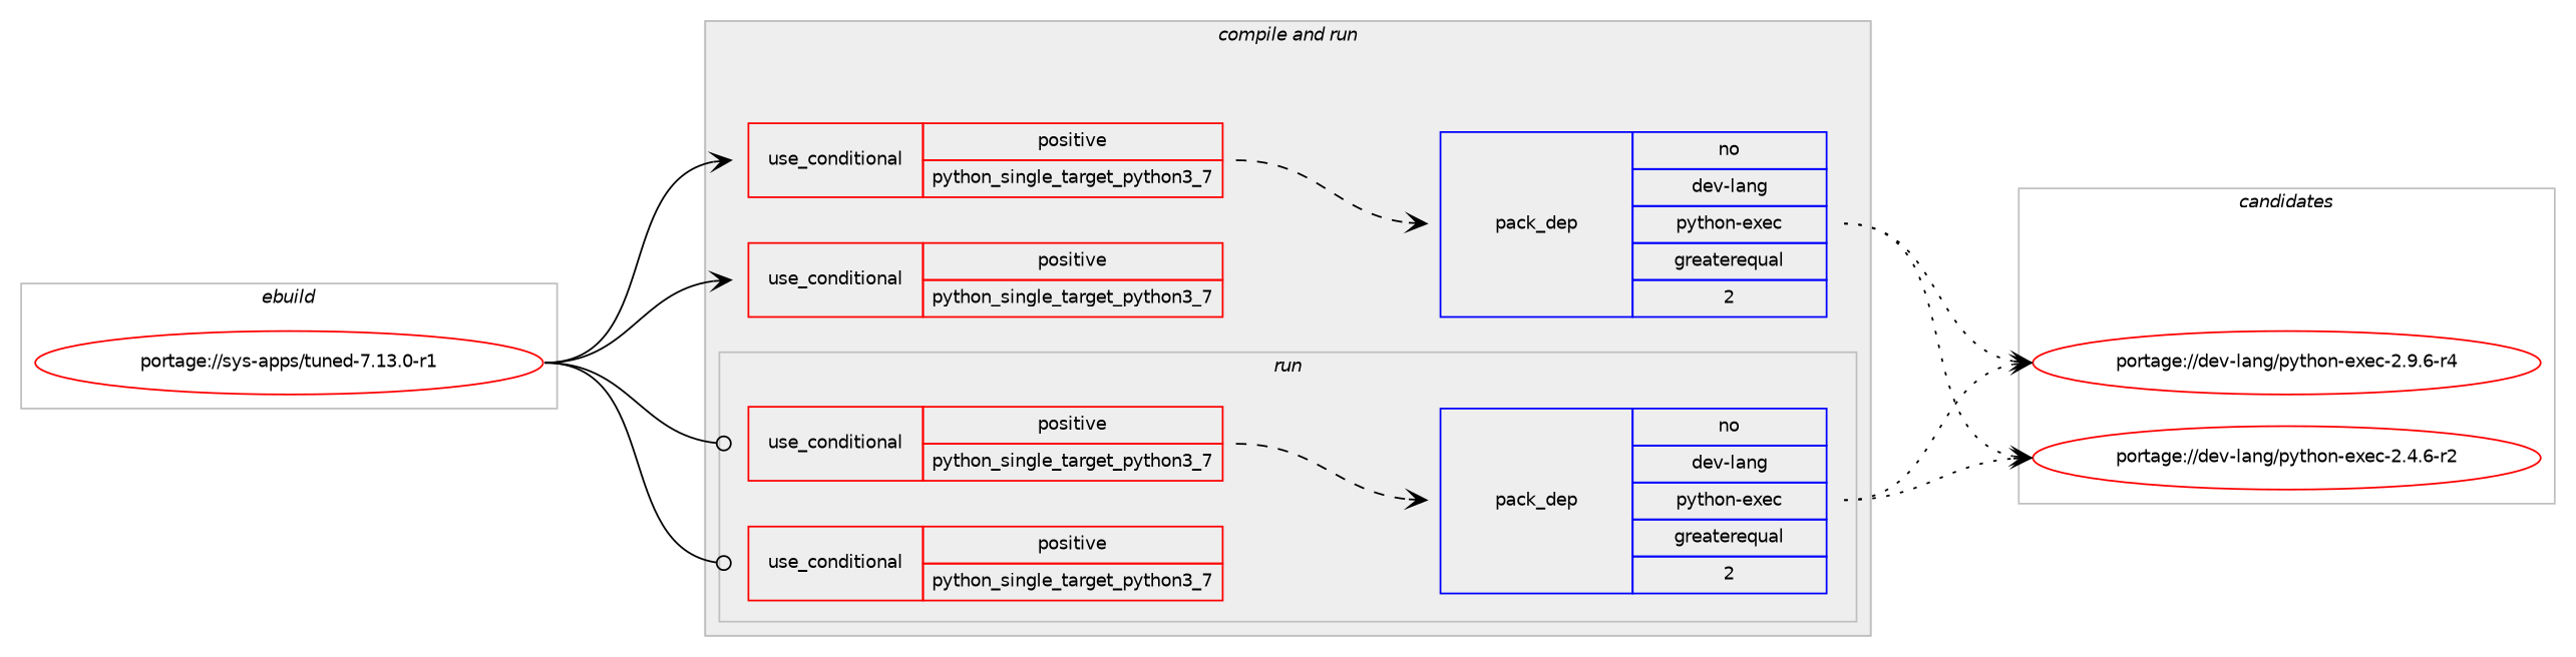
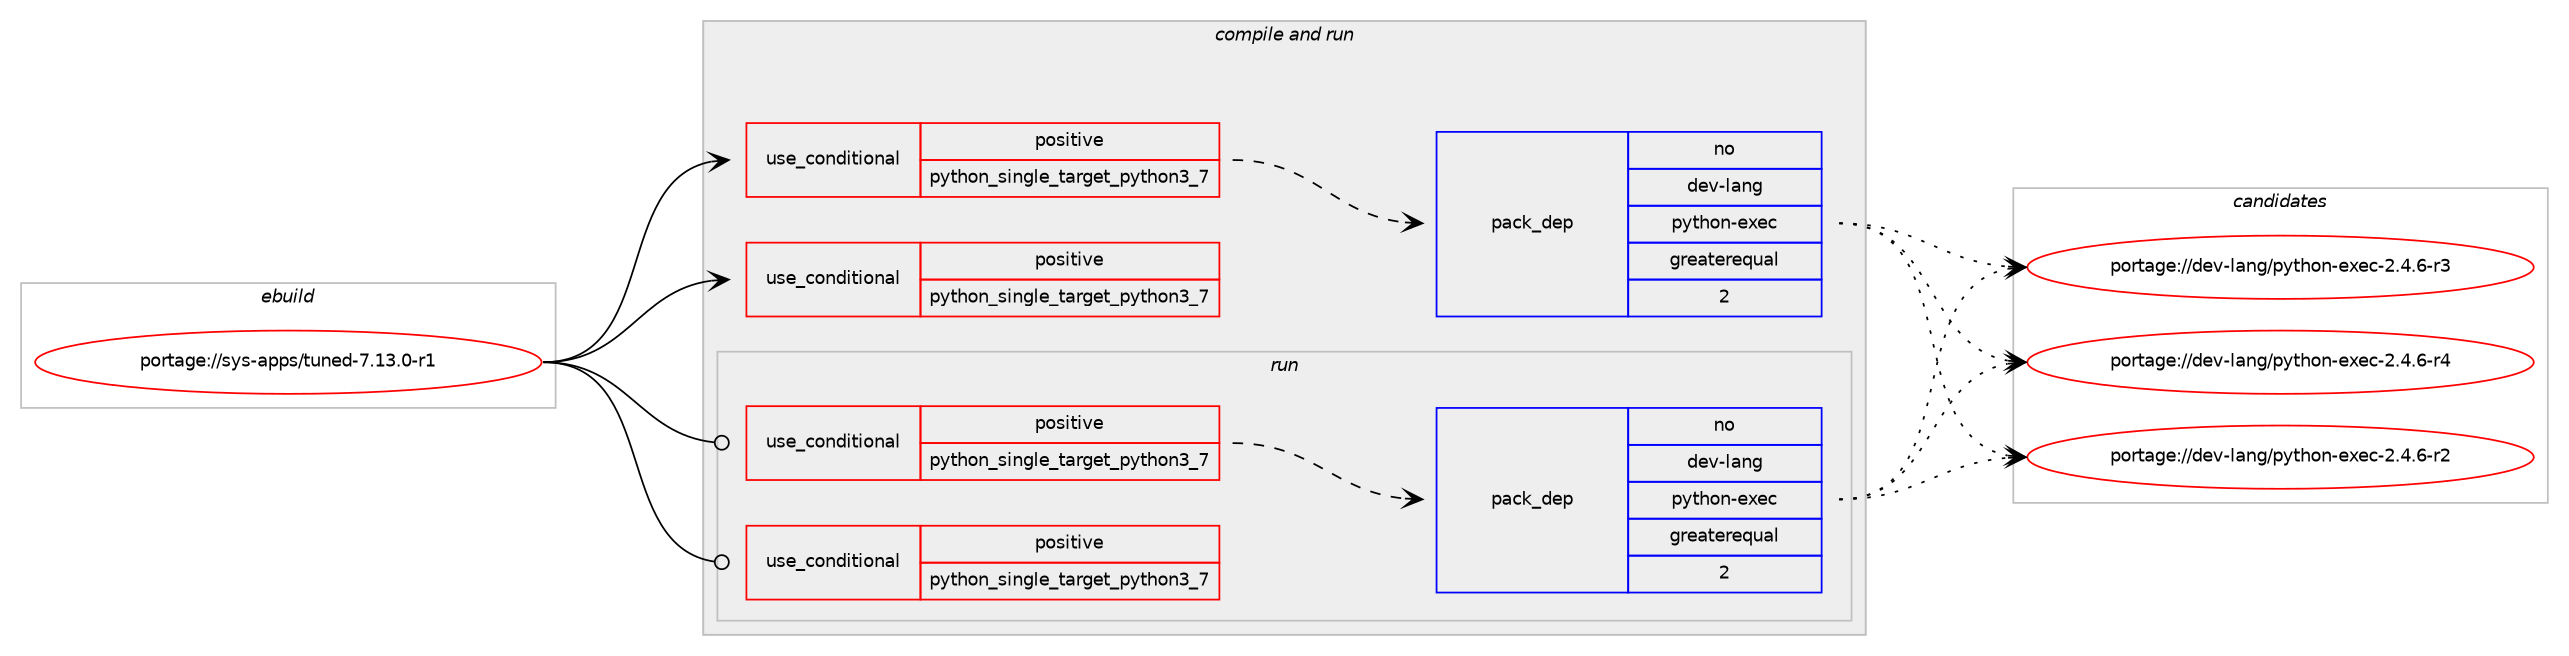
  digraph {
    compound=true
    concentrate=true
    fontname=Helvetica
    fontsize=10
    newrank=true
    rankdir=LR
    ranksep=1.5
    node [color=red fontname=Helvetica fontsize=10 shape=none]
    edge [arrowhead=vee headport=w style=dotted tailport=e weight=20]
    n1 [label="portage://sys-apps/tuned-7.13.0-r1" width=4 shape=""]
    n2 [color=blue label=<<TABLE BORDER="0" CELLBORDER="1" CELLSPACING="0" CELLPADDING="4" WIDTH="220"><TR><TD ROWSPAN="6" CELLPADDING="30">pack_dep</TD></TR><TR><TD WIDTH="110">no</TD></TR><TR><TD>dev-lang</TD></TR><TR><TD>python-exec</TD></TR><TR><TD>greaterequal</TD></TR><TR><TD>2</TD></TR></TABLE>>]
    n3 [label=<<TABLE BORDER="0" CELLBORDER="1" CELLSPACING="0" CELLPADDING="4"><TR><TD ROWSPAN="3" CELLPADDING="10">use_conditional</TD></TR><TR><TD>positive</TD></TR><TR><TD>python_single_target_python3_7</TD></TR></TABLE>>]
    n4 [label=<<TABLE BORDER="0" CELLBORDER="1" CELLSPACING="0" CELLPADDING="4"><TR><TD ROWSPAN="3" CELLPADDING="10">use_conditional</TD></TR><TR><TD>positive</TD></TR><TR><TD>python_single_target_python3_7</TD></TR></TABLE>>]
    n5 [color=blue label=<<TABLE BORDER="0" CELLBORDER="1" CELLSPACING="0" CELLPADDING="4" WIDTH="220"><TR><TD ROWSPAN="6" CELLPADDING="30">pack_dep</TD></TR><TR><TD WIDTH="110">no</TD></TR><TR><TD>dev-lang</TD></TR><TR><TD>python-exec</TD></TR><TR><TD>greaterequal</TD></TR><TR><TD>2</TD></TR></TABLE>>]
    n6 [label=<<TABLE BORDER="0" CELLBORDER="1" CELLSPACING="0" CELLPADDING="4"><TR><TD ROWSPAN="3" CELLPADDING="10">use_conditional</TD></TR><TR><TD>positive</TD></TR><TR><TD>python_single_target_python3_7</TD></TR></TABLE>>]
    n7 [label=<<TABLE BORDER="0" CELLBORDER="1" CELLSPACING="0" CELLPADDING="4"><TR><TD ROWSPAN="3" CELLPADDING="10">use_conditional</TD></TR><TR><TD>positive</TD></TR><TR><TD>python_single_target_python3_7</TD></TR></TABLE>>]
    n8 [label="portage://dev-lang/python-exec-2.4.6-r2" width=4 shape=""]
-   n10 [label="portage://dev-lang/python-exec-2.9.6-r4" width=4 shape=""]
+   n9 [label="portage://dev-lang/python-exec-2.4.6-r3" width=4 shape=""]
+   n10 [label="portage://dev-lang/python-exec-2.4.6-r4" width=4 shape=""]
    subgraph cluster_1 {
      color=gray
      label=<<i>ebuild</i>>
      rank=same
      n1
    }
    subgraph cluster_2 {
      color=gray
      label=<<i>dependencies</i>>
      subgraph cluster_3 {
        color=gray
        fillcolor="#eeeeee"
        label=<<i>compile</i>>
        style=filled
        subgraph sub_4 {
          color=gray
          fillcolor="#eeeeee"
          label=<<i>compile</i>>
          style=filled
          n3
          subgraph sub_5 {
            color=gray
            fillcolor="#eeeeee"
            label=<<i>compile</i>>
            style=filled
            n2
          }
        }
        subgraph sub_6 {
          color=gray
          fillcolor="#eeeeee"
          label=<<i>compile</i>>
          style=filled
          n4
        }
      }
      subgraph cluster_7 {
        color=gray
        fillcolor="#eeeeee"
        label=<<i>compile and run</i>>
        style=filled
      }
      subgraph cluster_8 {
        color=gray
        fillcolor="#eeeeee"
        label=<<i>run</i>>
        style=filled
        subgraph sub_9 {
          color=gray
          fillcolor="#eeeeee"
          label=<<i>run</i>>
          style=filled
          n6
          subgraph sub_10 {
            color=gray
            fillcolor="#eeeeee"
            label=<<i>run</i>>
            style=filled
            n5
          }
        }
        subgraph sub_11 {
          color=gray
          fillcolor="#eeeeee"
          label=<<i>run</i>>
          style=filled
          n7
        }
      }
    }
    subgraph cluster_12 {
      color=gray
      label=<<i>candidates</i>>
      rank=same
      subgraph sub_13 {
        color=black
        label=<<i>candidates</i>>
        nodesep=1
        rank=same
        n8
+       n9
        n10
      }
      subgraph sub_14 {
        color=black
        label=<<i>candidates</i>>
        nodesep=1
        rank=same
        n8
+       n9
        n10
      }
    }
    n1 -> n3 [style=solid]
    n1 -> n4 [style=solid]
    n1 -> n6 [arrowhead=odot style=solid]
    n1 -> n7 [arrowhead=odot style=solid]
    n2 -> n8 [weight=100]
+   n2 -> n9 [weight=100]
    n2 -> n10 [weight=100]
    n3 -> n2 [style=dashed]
    n5 -> n8 [weight=100]
+   n5 -> n9 [weight=100]
    n5 -> n10 [weight=100]
    n6 -> n5 [style=dashed]
  }
